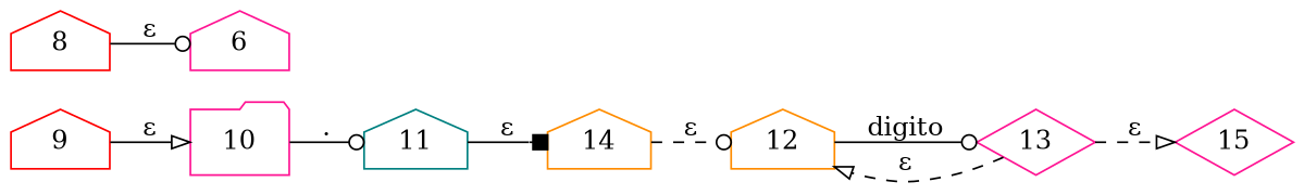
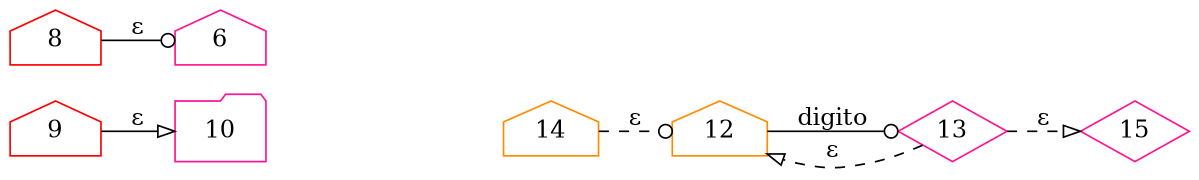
  digraph {
    rankdir=LR
    node [color=deeppink shape=house]
    edge [arrowhead=odot style=solid]
    9 [color=red]
    10 [shape=folder]
-   11 [color=teal]
    14 [color=darkorange]
    8 [color=red]
    6
    12 [color=darkorange]
    13 [shape=diamond]
    15 [shape=diamond]
    9 -> 10 [arrowhead=onormal label="ε"]
-   10 -> 11 [label="."]
-   11 -> 14 [arrowhead=box label="ε"]
    14 -> 12 [label="ε" style=dashed]
    8 -> 6 [label="ε"]
    12 -> 13 [label=digito]
    13 -> 12 [arrowhead=onormal label="ε" style=dashed]
    13 -> 15 [arrowhead=onormal label="ε" style=dashed]
  }
